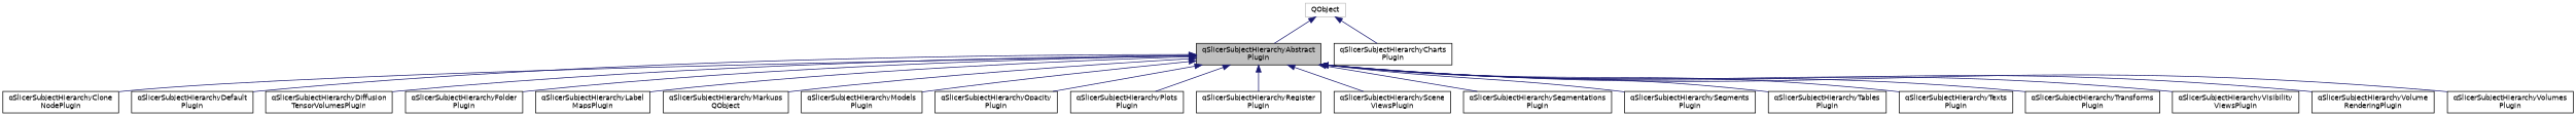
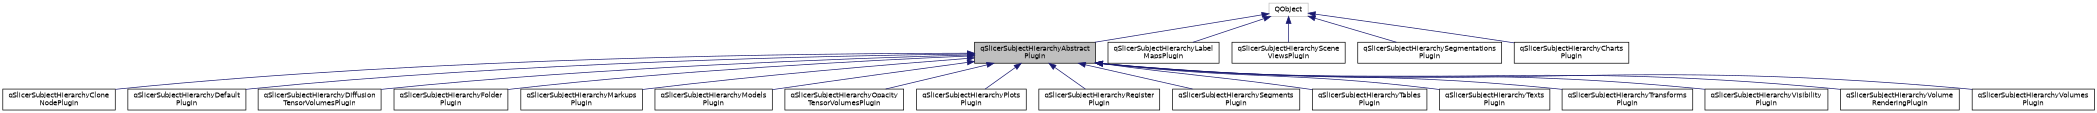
  digraph {
    rankdir=TB
    node [color=black fontname=Helvetica fontsize=10 shape=record]
    edge [color=midnightblue dir=back fontname=Helvetica fontsize=10 labelfontname=Helvetica labelfontsize=10 style=solid]
    n1 [fillcolor=grey75 fontcolor=black height=0.2 label="qSlicerSubjectHierarchyAbstract\lPlugin" style=filled width=0.4]
    n2 [height=0.2 label="qSlicerSubjectHierarchyClone\lNodePlugin" width=0.4]
    n3 [height=0.2 label="qSlicerSubjectHierarchyDefault\lPlugin" width=0.4]
    n4 [height=0.2 label="qSlicerSubjectHierarchyDiffusion\lTensorVolumesPlugin" width=0.4]
    n5 [height=0.2 label="qSlicerSubjectHierarchyFolder\lPlugin" width=0.4]
    n6 [height=0.2 label="qSlicerSubjectHierarchyLabel\lMapsPlugin" width=0.4]
-   n7 [height=0.2 label="qSlicerSubjectHierarchyMarkups\lQObject" width=0.4]
+   n7 [height=0.2 label="qSlicerSubjectHierarchyMarkups\lPlugin" width=0.4]
    n8 [height=0.2 label="qSlicerSubjectHierarchyModels\lPlugin" width=0.4]
-   n9 [height=0.2 label="qSlicerSubjectHierarchyOpacity\lPlugin" width=0.4]
+   n9 [height=0.2 label="qSlicerSubjectHierarchyOpacity\lTensorVolumesPlugin" width=0.4]
    n10 [height=0.2 label="qSlicerSubjectHierarchyPlots\lPlugin" width=0.4]
    n11 [height=0.2 label="qSlicerSubjectHierarchyRegister\lPlugin" width=0.4]
    n12 [height=0.2 label="qSlicerSubjectHierarchyScene\lViewsPlugin" width=0.4]
    n13 [height=0.2 label="qSlicerSubjectHierarchySegmentations\lPlugin" width=0.4]
    n14 [height=0.2 label="qSlicerSubjectHierarchySegments\lPlugin" width=0.4]
    n15 [height=0.2 label="qSlicerSubjectHierarchyTables\lPlugin" width=0.4]
    n16 [height=0.2 label="qSlicerSubjectHierarchyTexts\lPlugin" width=0.4]
    n17 [height=0.2 label="qSlicerSubjectHierarchyTransforms\lPlugin" width=0.4]
-   n18 [height=0.2 label="qSlicerSubjectHierarchyVisibility\lViewsPlugin" width=0.4]
+   n18 [height=0.2 label="qSlicerSubjectHierarchyVisibility\lPlugin" width=0.4]
    n19 [height=0.2 label="qSlicerSubjectHierarchyVolume\lRenderingPlugin" width=0.4]
    n20 [height=0.2 label="qSlicerSubjectHierarchyVolumes\lPlugin" width=0.4]
    n21 [height=0.2 label="qSlicerSubjectHierarchyCharts\lPlugin" width=0.4]
    n22 [color=grey75 height=0.2 label=QObject width=0.4]
    n1 -> n2
    n1 -> n3
    n1 -> n4
    n1 -> n5
-   n1 -> n6
+   n22 -> n6
    n1 -> n7
    n1 -> n8
    n1 -> n9
    n1 -> n10
    n1 -> n11
-   n1 -> n12
-   n1 -> n13
+   n22 -> n12
+   n22 -> n13
    n1 -> n14
    n1 -> n15
    n1 -> n16
    n1 -> n17
    n1 -> n18
    n1 -> n19
    n1 -> n20
    n22 -> n1
    n22 -> n21
  }
